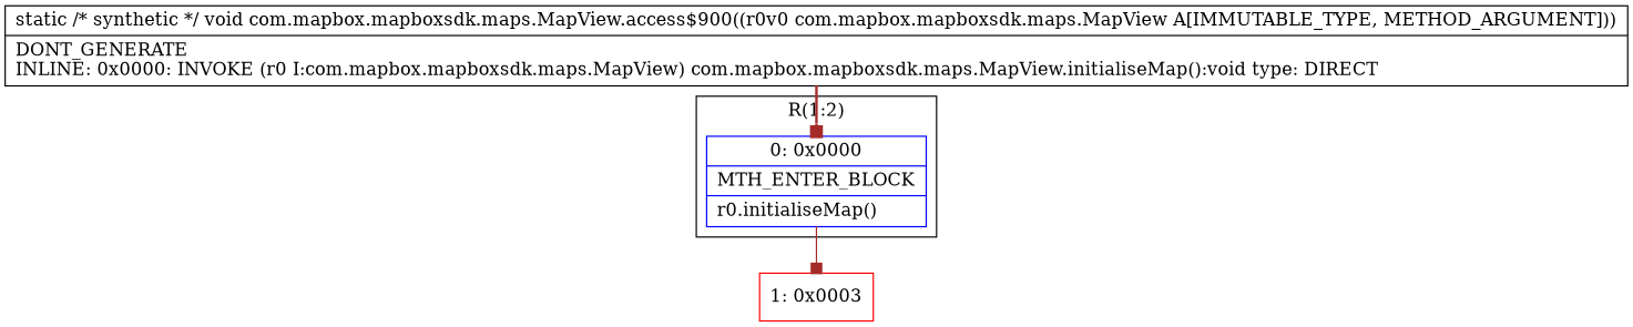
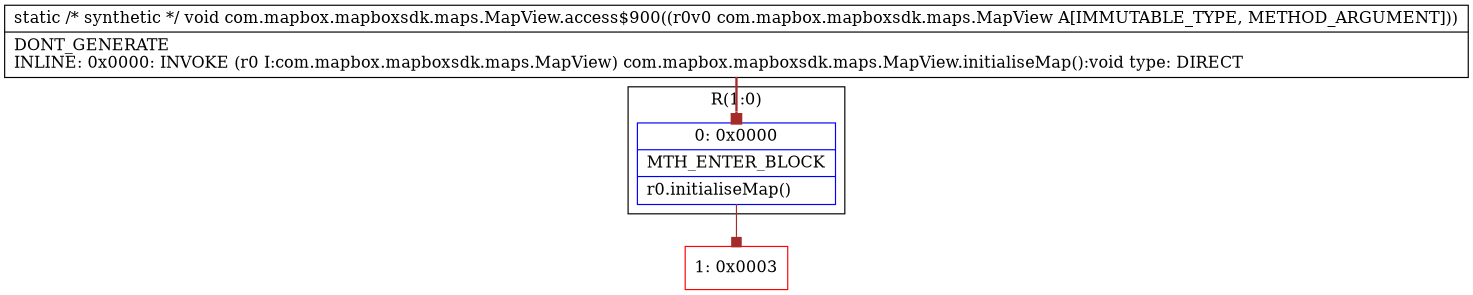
  digraph {
    node [shape=record]
    edge [color=brown arrowhead=box]
    n1 [color=blue label="{0\:\ 0x0000|MTH_ENTER_BLOCK\l|r0.initialiseMap()\l}"]
    n2 [color=red label="{1\:\ 0x0003}"]
    n3 [label="{static \/* synthetic *\/ void com.mapbox.mapboxsdk.maps.MapView.access$900((r0v0 com.mapbox.mapboxsdk.maps.MapView A[IMMUTABLE_TYPE, METHOD_ARGUMENT]))  | DONT_GENERATE\lINLINE: 0x0000: INVOKE  (r0 I:com.mapbox.mapboxsdk.maps.MapView) com.mapbox.mapboxsdk.maps.MapView.initialiseMap():void type: DIRECT\l}"]
    subgraph cluster_1 {
-     label="R(1:2)"
+     label="R(1:0)"
      n1
    }
    n1 -> n2 [style=solid]
    n3 -> n1 [style=bold]
  }
